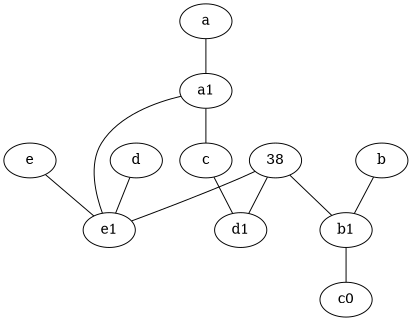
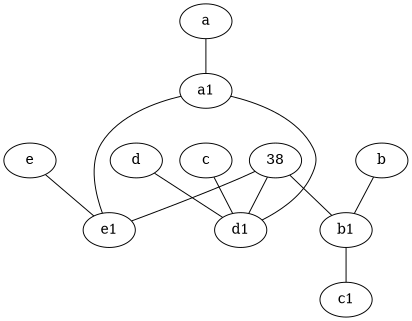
  graph {
    fontname="DejaVu Serif"
    node [fontname="DejaVu Serif" labelfontsize=50]
    edge [fontname="DejaVu Serif"]
    e
    e1
    a
    a1
    d1
    c
    b1
-   c1 [label=c0]
+   c1
    b
    38
    d
    e -- e1
    a -- a1
    a1 -- e1
-   a1 -- c
+   a1 -- d1
    c -- d1
    b1 -- c1
    b -- b1
    38 -- e1
    38 -- d1
    38 -- b1
-   d -- e1
+   d -- d1
  }
